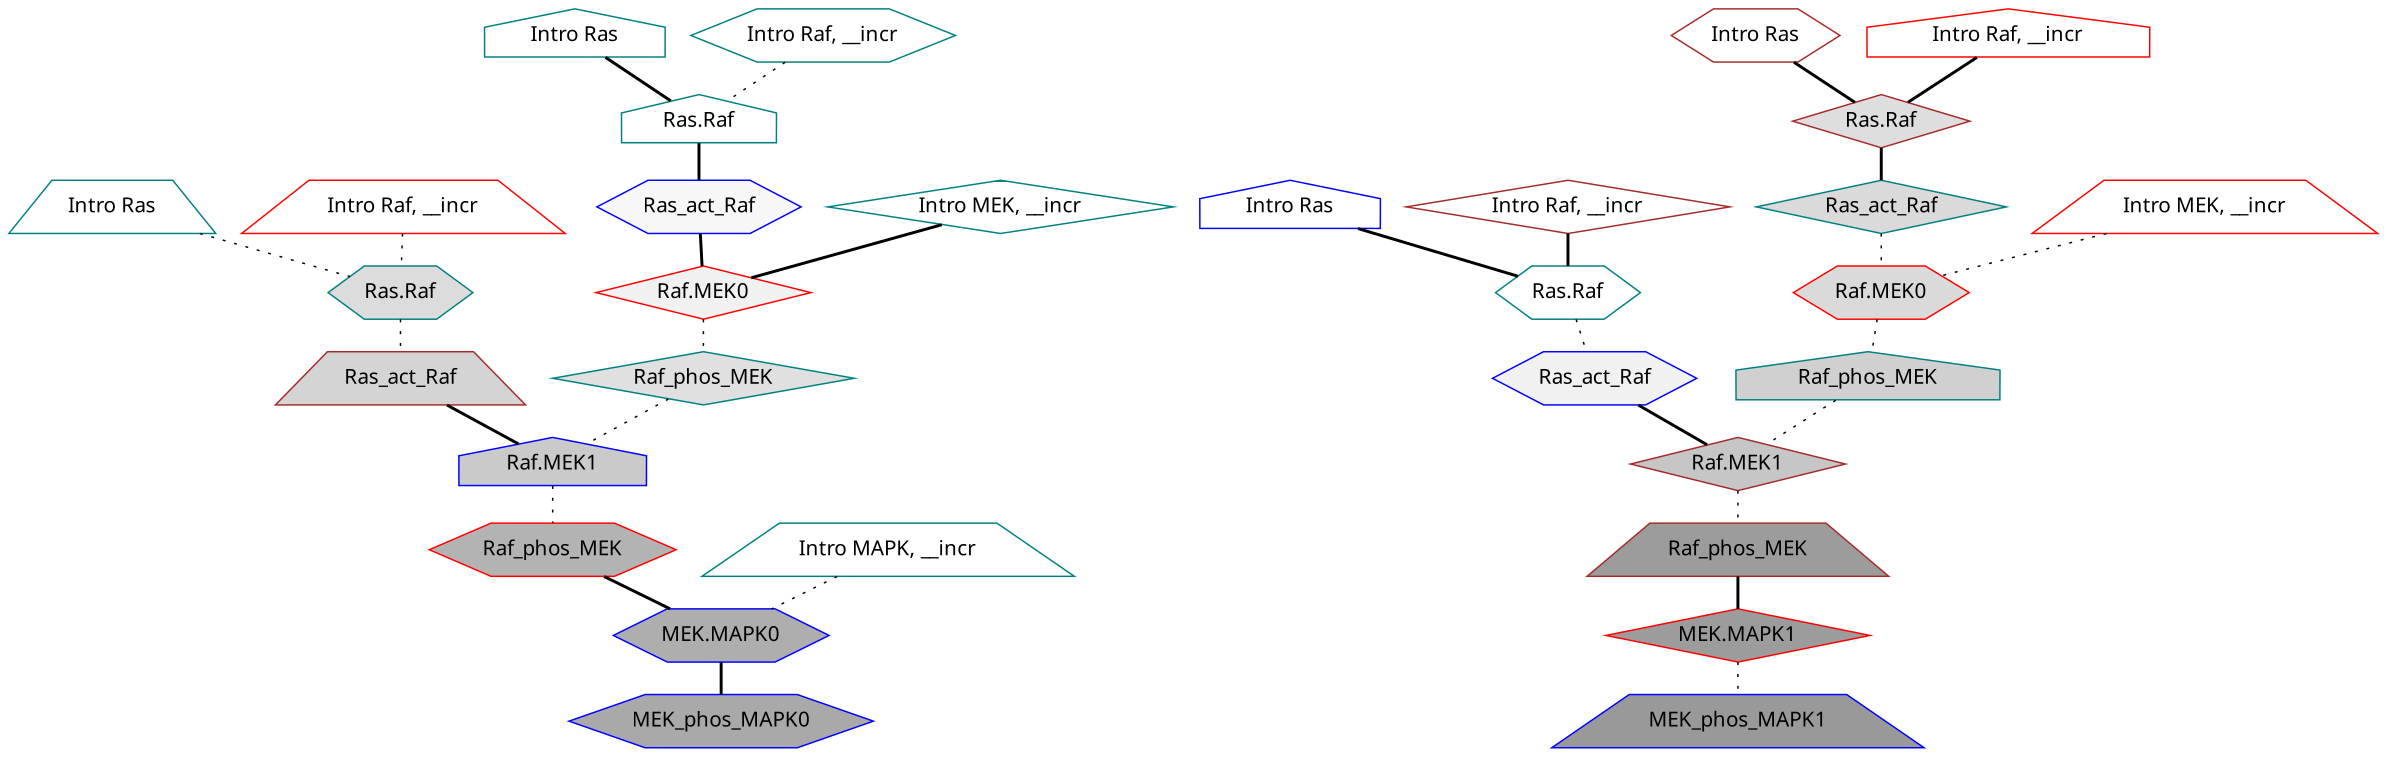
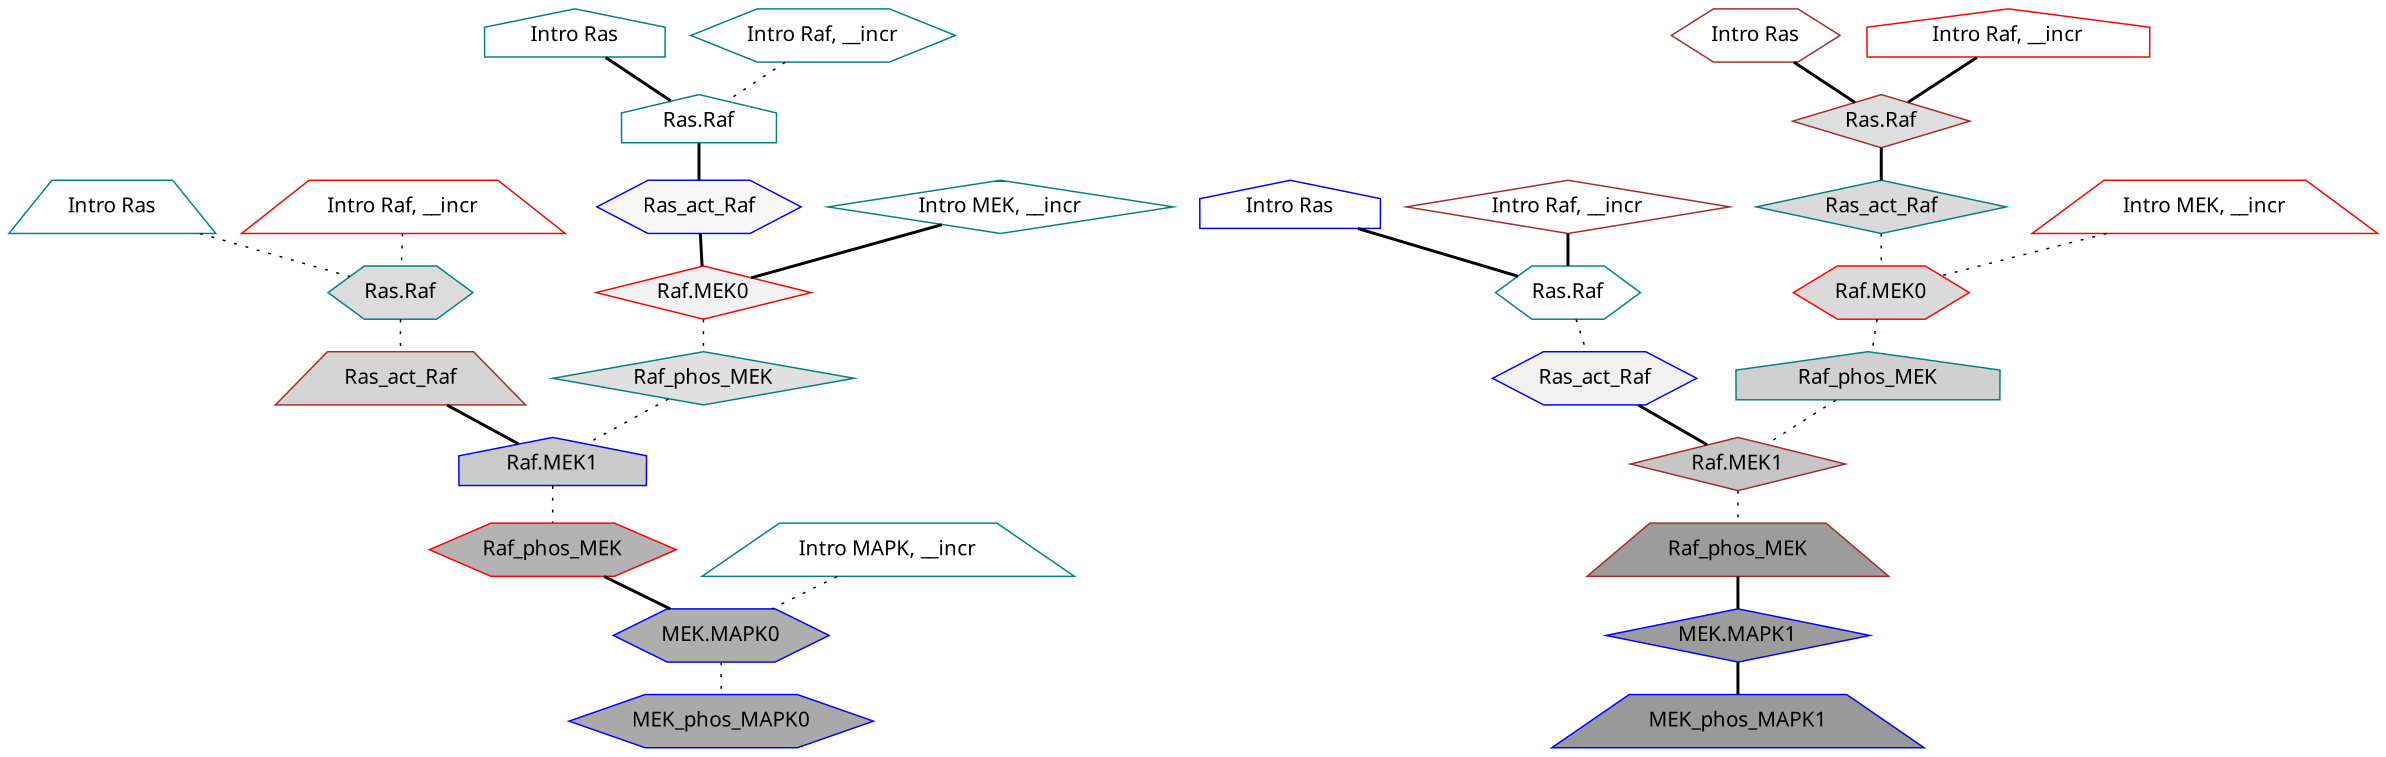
  digraph {
    rankdir=TB
    ranksep=0.30
    node [color=teal fillcolor="0.000 0.000 1.000" fontname="CMU Serif" shape=hexagon style=filled]
    edge [color="0.000 0.000 0.000" dir=none fontname="CMU Serif" style=dotted]
    n1 [label="Intro Ras" shape=trapezium]
    n2 [fillcolor="0.000 0.000 0.861" label="Ras.Raf"]
    n3 [color=brown fillcolor="0.000 0.000 0.832" label=Ras_act_Raf shape=trapezium]
    n4 [color=blue label="Intro Ras" shape=house]
    n5 [label="Ras.Raf"]
    n6 [color=blue fillcolor="0.000 0.000 0.944" label=Ras_act_Raf]
    n7 [label="Intro Ras" shape=house]
    n8 [label="Ras.Raf" shape=house]
    n9 [color=blue fillcolor="0.000 0.000 0.966" label=Ras_act_Raf]
    n10 [color=brown label="Intro Ras"]
    n11 [color=brown fillcolor="0.000 0.000 0.870" label="Ras.Raf" shape=diamond]
    n12 [fillcolor="0.000 0.000 0.853" label=Ras_act_Raf shape=diamond]
    n13 [color=red label="Intro Raf, __incr" shape=trapezium]
    n14 [color=red label="Intro Raf, __incr" shape=house]
    n15 [label="Intro Raf, __incr"]
    n16 [color=brown label="Intro Raf, __incr" shape=diamond]
    n17 [color=red label="Intro MEK, __incr" shape=trapezium]
    n18 [color=red fillcolor="0.000 0.000 0.853" label="Raf.MEK0"]
    n19 [fillcolor="0.000 0.000 0.814" label=Raf_phos_MEK shape=house]
    n20 [label="Intro MEK, __incr" shape=diamond]
    n21 [color=red fillcolor="0.000 0.000 0.944" label="Raf.MEK0" shape=diamond]
    n22 [fillcolor="0.000 0.000 0.876" label=Raf_phos_MEK shape=diamond]
    n23 [label="Intro MAPK, __incr" shape=trapezium]
    n24 [color=blue fillcolor="0.000 0.000 0.681" label="MEK.MAPK0"]
    n25 [color=blue fillcolor="0.000 0.000 0.662" label=MEK_phos_MAPK0]
    n26 [color=brown fillcolor="0.000 0.000 0.774" label="Raf.MEK1" shape=diamond]
    n27 [color=blue fillcolor="0.000 0.000 0.790" label="Raf.MEK1" shape=house]
    n28 [color=brown fillcolor="0.000 0.000 0.611" label=Raf_phos_MEK shape=trapezium]
    n29 [color=red fillcolor="0.000 0.000 0.701" label=Raf_phos_MEK]
-   n30 [color=red fillcolor="0.000 0.000 0.611" label="MEK.MAPK1" shape=diamond]
+   n30 [color=blue fillcolor="0.000 0.000 0.611" label="MEK.MAPK1" shape=diamond]
    n31 [color=blue fillcolor="0.000 0.000 0.600" label=MEK_phos_MAPK1 shape=trapezium]
    n1 -> n2
    n2 -> n3
    n3 -> n27 [style=bold]
    n4 -> n5 [style=bold]
    n5 -> n6
    n6 -> n26 [style=bold]
    n7 -> n8 [style=bold]
    n8 -> n9 [style=bold]
    n9 -> n21 [style=bold]
    n10 -> n11 [style=bold]
    n11 -> n12 [style=bold]
    n12 -> n18
    n13 -> n2
    n14 -> n11 [style=bold]
    n15 -> n8
    n16 -> n5 [style=bold]
    n17 -> n18
    n18 -> n19
    n19 -> n26
    n20 -> n21 [style=bold]
    n21 -> n22
    n22 -> n27
    n23 -> n24
-   n24 -> n25 [style=bold]
+   n24 -> n25
    n26 -> n28
    n27 -> n29
    n28 -> n30 [style=bold]
    n29 -> n24 [style=bold]
-   n30 -> n31
+   n30 -> n31 [style=bold]
  }
